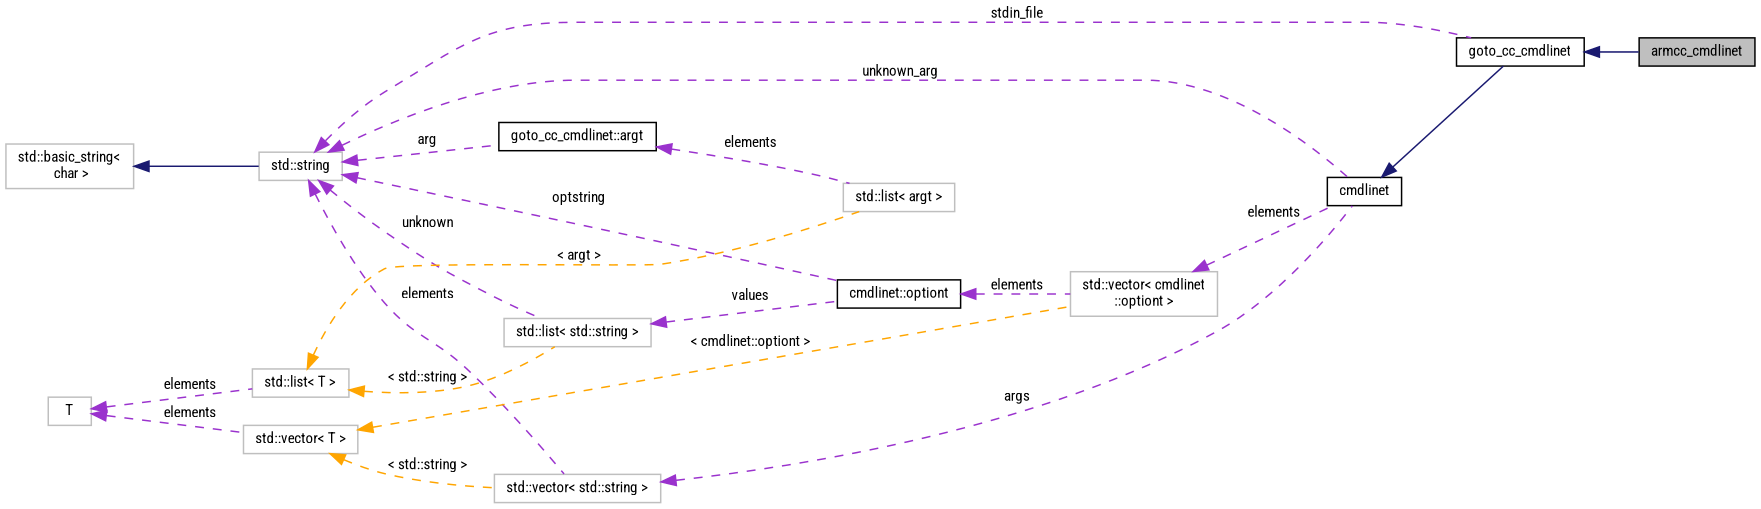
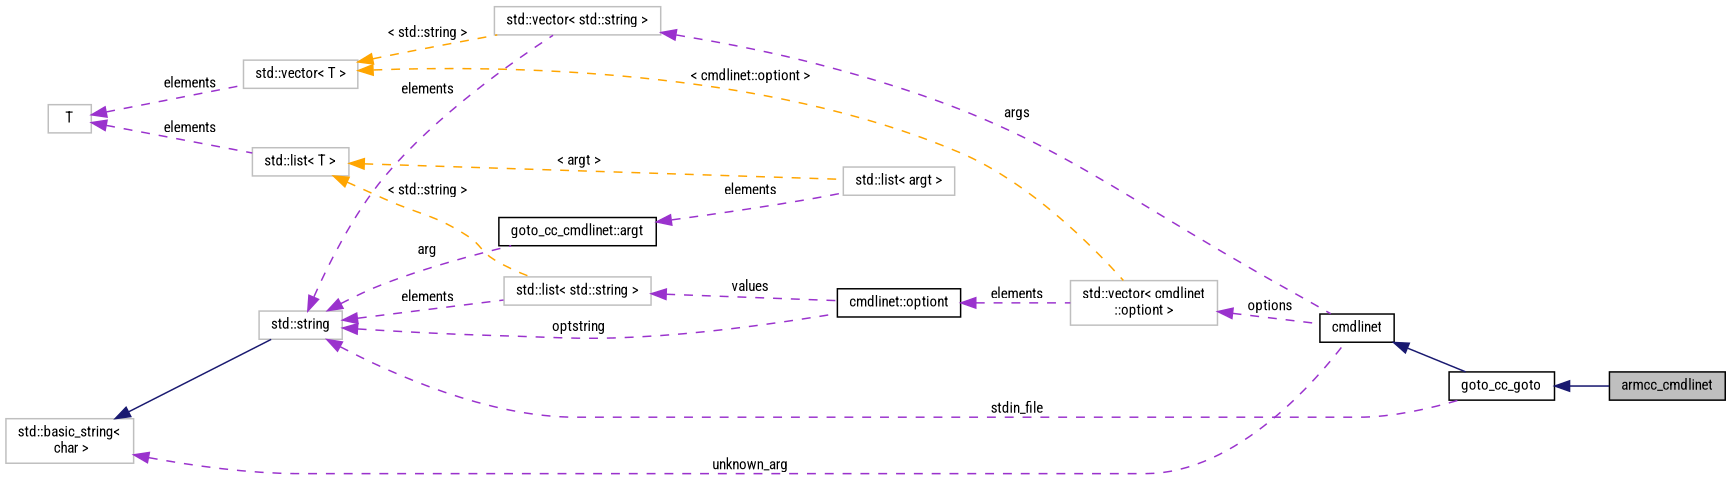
  digraph {
    fontname="Roboto Condensed"
    rankdir=LR
    node [color=grey75 fontname="Roboto Condensed" fontsize=10 shape=record]
    edge [color=darkorchid3 dir=back fontname="Roboto Condensed" fontsize=10 labelfontname=Helvetica labelfontsize=10 style=dashed]
    n1 [color=black fillcolor=grey75 fontcolor=black height=0.2 label=armcc_cmdlinet style=filled width=0.4]
-   n2 [color=black height=0.2 label=goto_cc_cmdlinet width=0.4]
+   n2 [color=black height=0.2 label=goto_cc_goto width=0.4]
    n3 [color=black height=0.2 label=cmdlinet width=0.4]
    n4 [height=0.2 label="std::vector\< cmdlinet\l::optiont \>" width=0.4]
    n5 [color=black height=0.2 label="cmdlinet::optiont" width=0.4]
    n6 [height=0.2 label="std::string" width=0.4]
    n7 [height=0.2 label="std::list\< std::string \>" width=0.4]
    n8 [height=0.2 label="std::vector\< std::string \>" width=0.4]
    n9 [color=black height=0.2 label="goto_cc_cmdlinet::argt" width=0.4]
    n10 [height=0.2 label="std::list\< argt \>" width=0.4]
    n11 [height=0.2 label="std::basic_string\<\l char \>" width=0.4]
    n12 [height=0.2 label="std::list\< T \>" width=0.4]
    n13 [height=0.2 label=T width=0.4]
    n14 [height=0.2 label="std::vector\< T \>" width=0.4]
    n2 -> n1 [color=midnightblue style=solid]
    n3 -> n2 [color=midnightblue style=solid]
-   n4 -> n3 [label=" elements"]
+   n4 -> n3 [label=" options"]
    n5 -> n4 [label=" elements"]
    n6 -> n2 [label=" stdin_file"]
-   n6 -> n3 [label=" unknown_arg"]
+   n11 -> n3 [label=" unknown_arg"]
    n6 -> n5 [label=" optstring"]
-   n6 -> n7 [label=" unknown"]
+   n6 -> n7 [label=" elements"]
    n6 -> n8 [label=" elements"]
    n6 -> n9 [label=" arg"]
    n7 -> n5 [label=" values"]
    n8 -> n3 [label=" args"]
    n9 -> n10 [label=" elements"]
    n11 -> n6 [color=midnightblue style=solid]
    n12 -> n7 [color=orange label=" \< std::string \>"]
    n12 -> n10 [color=orange label=" \< argt \>"]
    n13 -> n12 [label=" elements"]
    n13 -> n14 [label=" elements"]
    n14 -> n4 [color=orange label=" \< cmdlinet::optiont \>"]
    n14 -> n8 [color=orange label=" \< std::string \>"]
  }
